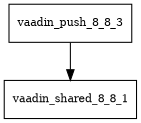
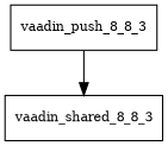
  digraph {
    node [fontsize=10.0 shape=box]
    vaadin_push_8_8_3
-   vaadin_shared_8_8_3 [label=vaadin_shared_8_8_1]
+   vaadin_shared_8_8_3
    vaadin_push_8_8_3 -> vaadin_shared_8_8_3
  }
